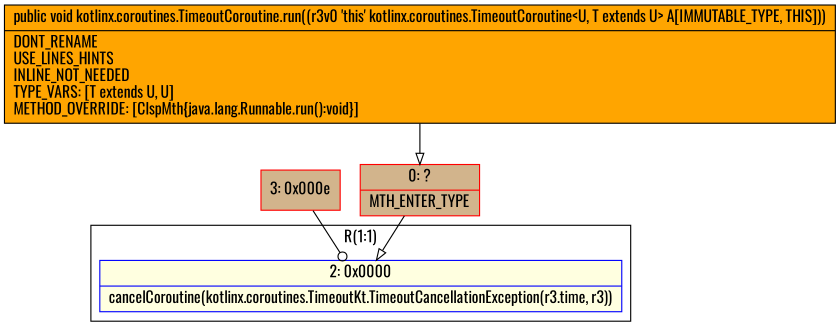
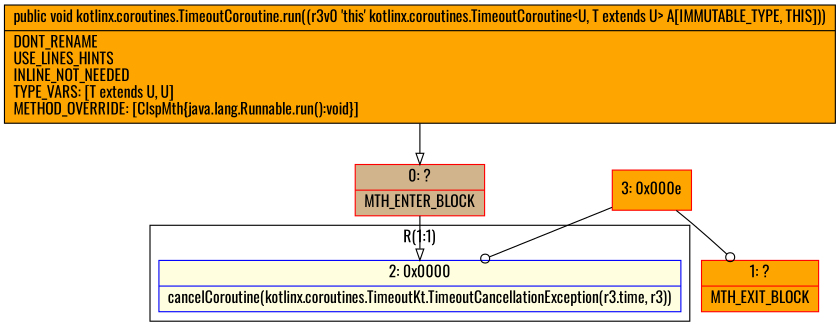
  digraph {
    fontname=Oswald
    node [color=red fillcolor=tan fontname=Oswald shape=record style=filled]
    edge [arrowhead=odot color=black fontname=Oswald]
    n1 [color=blue fillcolor=lightyellow label="{2\:\ 0x0000|cancelCoroutine(kotlinx.coroutines.TimeoutKt.TimeoutCancellationException(r3.time, r3))\l}"]
-   n2 [label="{3\:\ 0x000e}"]
-   n4 [label="{0\:\ ?|MTH_ENTER_TYPE\l}"]
+   n2 [fillcolor=orange label="{3\:\ 0x000e}"]
+   n3 [fillcolor=orange label="{1\:\ ?|MTH_EXIT_BLOCK\l}"]
+   n4 [label="{0\:\ ?|MTH_ENTER_BLOCK\l}"]
    n5 [fillcolor=orange label="{public void kotlinx.coroutines.TimeoutCoroutine.run((r3v0 'this' kotlinx.coroutines.TimeoutCoroutine\<U, T extends U\> A[IMMUTABLE_TYPE, THIS]))  | DONT_RENAME\lUSE_LINES_HINTS\lINLINE_NOT_NEEDED\lTYPE_VARS: [T extends U, U]\lMETHOD_OVERRIDE: [ClspMth\{java.lang.Runnable.run():void\}]\l}" color=""]
    subgraph cluster_1 {
      label="R(1:1)"
      n1
    }
    n2 -> n1
+   n2 -> n3
    n4 -> n1 [arrowhead=onormal]
    n5 -> n4 [arrowhead=onormal]
  }
